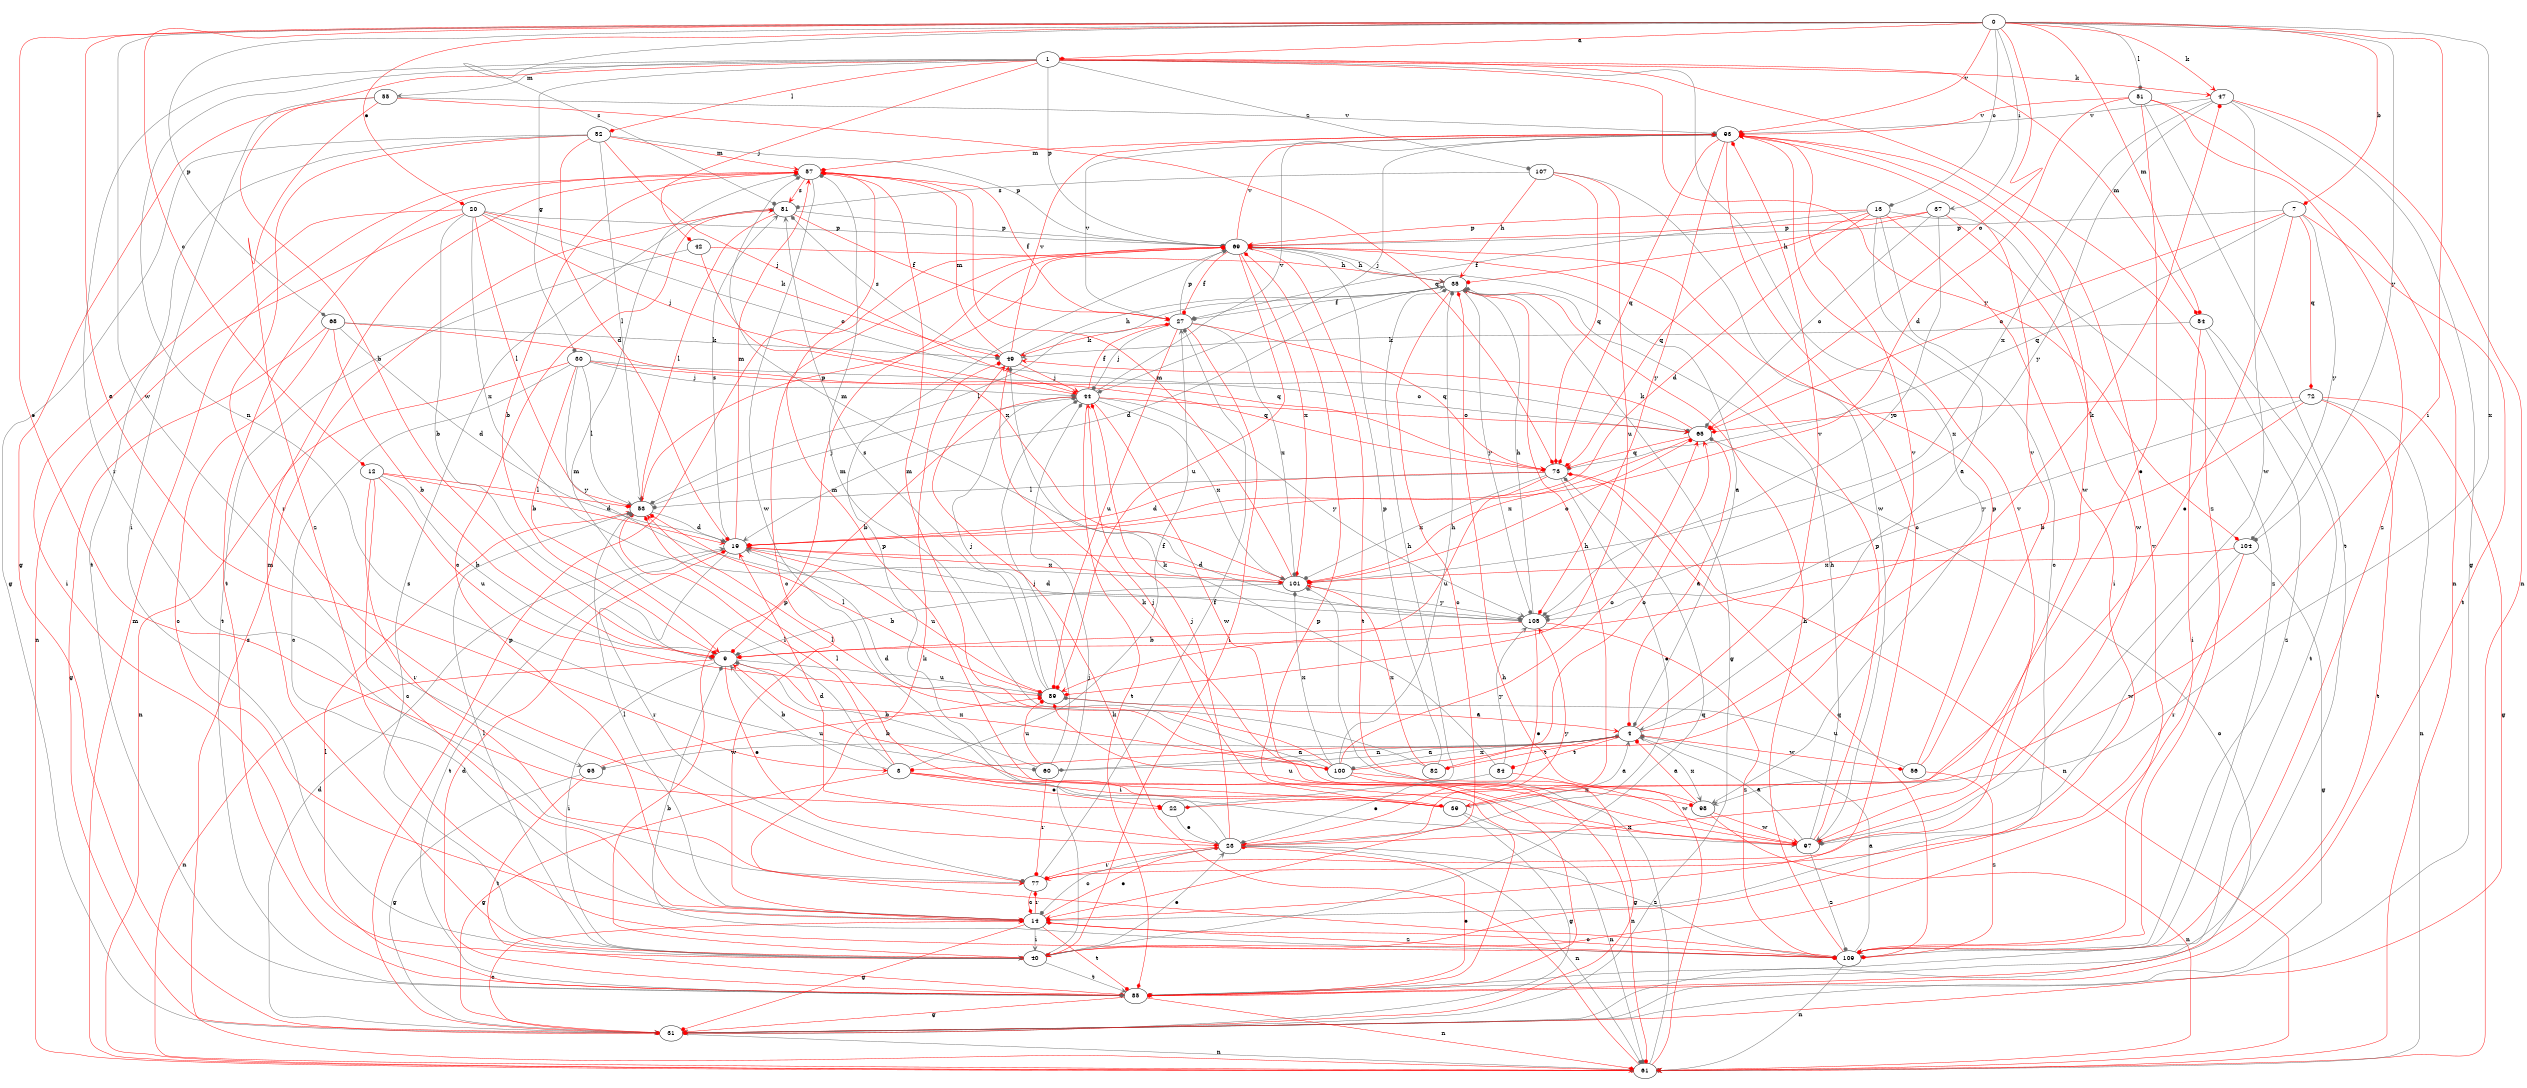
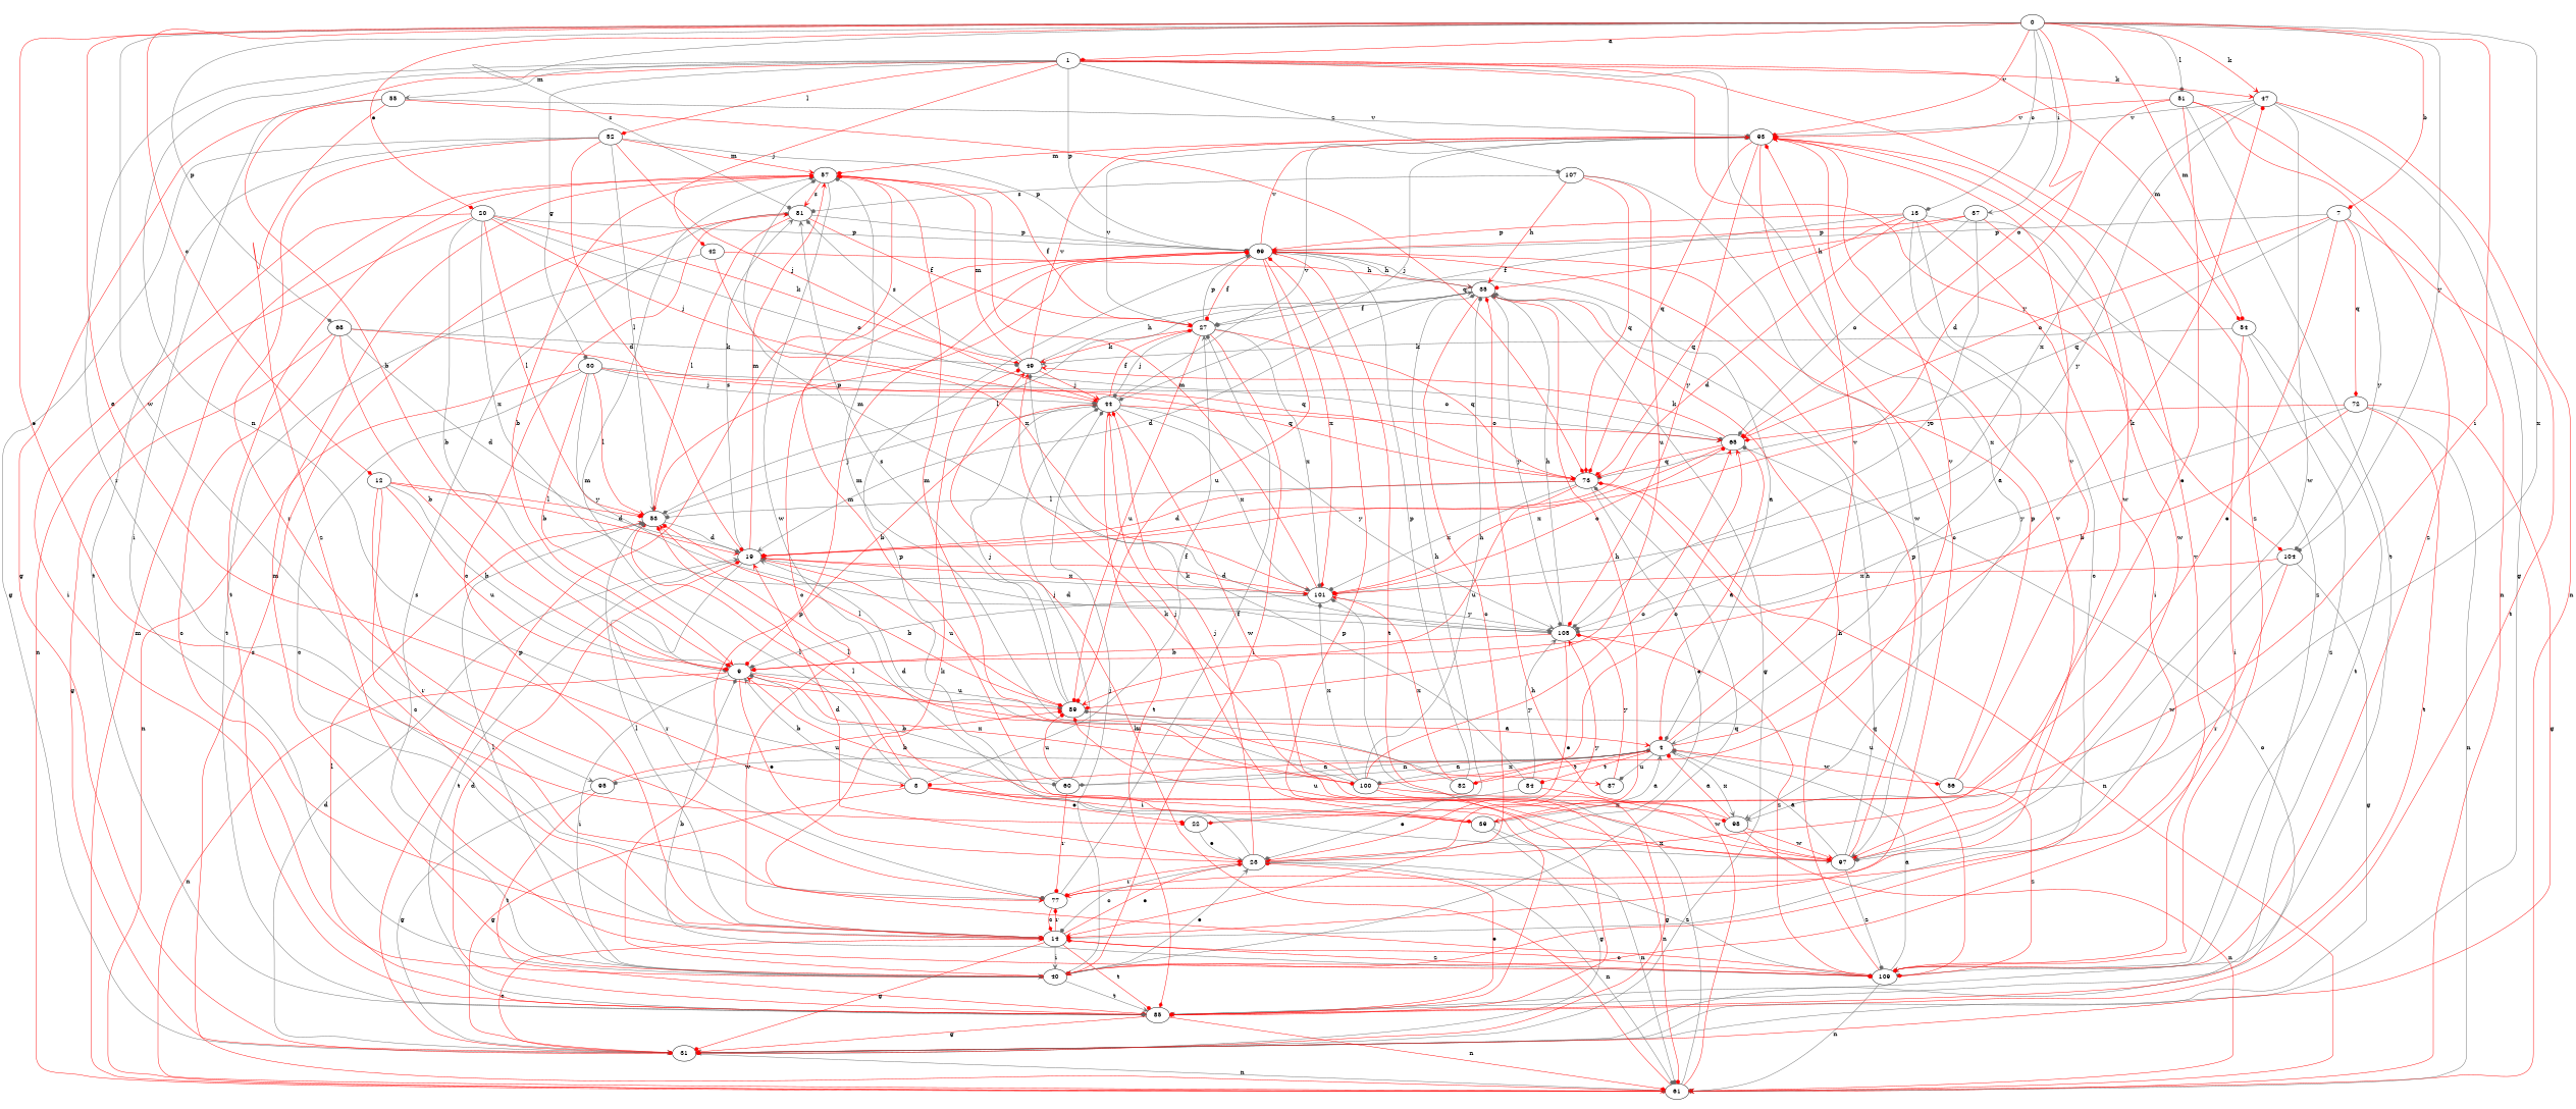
  strict digraph {
    edge [arrowhead=diamond color=red]
    0
    1
    3
    7
    12
    13
    20
    22
    37
    39
    47
    51
    54
    65
    68
    81
    93
    95
    98
    104
    9
    30
    42
    52
    55
    60
    69
    77
    107
    109
    27
    31
    53
    57
    72
    73
    85
    89
    19
    14
    4
    40
    61
    101
    44
    49
    23
    35
    105
    97
+   87
    100
    82
    84
    n55 [label=56]
    0 -> 1 [label=a]
    0 -> 3 [arrowhead=vee label=a]
    0 -> 7 [label=b]
    0 -> 12 [label=c]
    0 -> 13 [color=gray40 label=c]
    0 -> 20 [label=e]
    0 -> 22 [arrowhead=dot label=e]
    0 -> 37 [arrowhead=vee color=gray40 label=i]
    0 -> 39 [arrowhead=vee label=i]
    0 -> 47 [arrowhead=vee label=k]
    0 -> 51 [arrowhead=dot color=gray40 label=l]
    0 -> 54 [arrowhead=dot label=m]
    0 -> 65 [arrowhead=dot label=o]
    0 -> 68 [color=gray40 label=p]
    0 -> 81 [arrowhead=dot color=gray40 label=s]
    0 -> 93 [arrowhead=dot label=v]
    0 -> 95 [arrowhead=vee color=gray40 label=w]
    0 -> 98 [arrowhead=vee color=gray40 label=x]
    0 -> 104 [arrowhead=dot color=gray40 label=y]
    1 -> 47 [arrowhead=vee label=k]
    1 -> 54 [label=m]
    1 -> 98 [arrowhead=vee color=gray40 label=x]
    1 -> 104 [label=y]
    1 -> 9 [label=b]
    1 -> 30 [arrowhead=dot color=gray40 label=g]
    1 -> 42 [label=j]
    1 -> 52 [label=l]
    1 -> 55 [arrowhead=vee color=gray40 label=m]
    1 -> 60 [arrowhead=dot color=gray40 label=n]
    1 -> 69 [color=gray40 label=p]
    1 -> 77 [arrowhead=vee color=gray40 label=r]
    1 -> 107 [arrowhead=dot color=gray40 label=z]
    1 -> 109 [arrowhead=vee label=z]
    3 -> 22 [label=e]
    3 -> 39 [label=i]
    3 -> 98 [arrowhead=dot label=x]
    3 -> 9 [arrowhead=vee color=gray40 label=b]
    3 -> 27 [arrowhead=vee color=gray40 label=f]
    3 -> 31 [arrowhead=vee label=g]
    3 -> 53 [arrowhead=dot label=l]
    3 -> 57 [color=gray40 label=m]
    7 -> 22 [label=e]
    7 -> 65 [arrowhead=vee label=o]
    7 -> 104 [arrowhead=dot color=gray40 label=y]
    7 -> 69 [arrowhead=vee color=gray40 label=p]
    7 -> 72 [label=q]
    7 -> 73 [arrowhead=dot color=gray40 label=q]
    7 -> 85 [arrowhead=dot label=t]
    12 -> 9 [color=gray40 label=b]
    12 -> 77 [arrowhead=vee label=r]
    12 -> 53 [label=l]
    12 -> 89 [arrowhead=dot label=u]
    12 -> 19 [arrowhead=vee label=d]
    12 -> 14 [label=c]
    13 -> 69 [arrowhead=vee label=p]
    13 -> 109 [arrowhead=vee color=gray40 label=z]
    13 -> 27 [color=gray40 label=f]
    13 -> 73 [label=q]
    13 -> 19 [label=d]
    13 -> 14 [arrowhead=dot color=gray40 label=c]
    13 -> 4 [arrowhead=vee color=gray40 label=a]
    13 -> 40 [arrowhead=dot label=i]
    20 -> 65 [arrowhead=dot color=gray40 label=o]
    20 -> 9 [color=gray40 label=b]
    20 -> 69 [arrowhead=dot color=gray40 label=p]
    20 -> 53 [arrowhead=dot label=l]
    20 -> 40 [arrowhead=dot label=i]
    20 -> 61 [arrowhead=dot label=n]
    20 -> 101 [color=gray40 label=x]
    20 -> 44 [arrowhead=vee label=j]
    20 -> 49 [label=k]
    22 -> 23 [arrowhead=vee color=gray40 label=e]
    22 -> 35 [color=gray40 label=h]
    37 -> 65 [color=gray40 label=o]
    37 -> 69 [arrowhead=dot label=p]
    37 -> 35 [arrowhead=dot label=h]
    37 -> 105 [color=gray40 label=y]
    37 -> 97 [arrowhead=dot label=w]
    39 -> 31 [color=gray40 label=g]
    39 -> 53 [label=l]
    39 -> 57 [arrowhead=vee label=m]
    39 -> 4 [arrowhead=vee color=gray40 label=a]
    39 -> 61 [arrowhead=dot color=gray40 label=n]
    39 -> 44 [arrowhead=vee label=j]
    39 -> 35 [arrowhead=vee label=h]
    47 -> 93 [arrowhead=vee color=gray40 label=v]
    47 -> 31 [arrowhead=vee color=gray40 label=g]
    47 -> 61 [arrowhead=vee label=n]
    47 -> 101 [arrowhead=dot color=gray40 label=x]
    47 -> 105 [color=gray40 label=y]
    47 -> 97 [arrowhead=vee color=gray40 label=w]
    51 -> 93 [label=v]
    51 -> 109 [arrowhead=dot label=z]
    51 -> 85 [color=gray40 label=t]
    51 -> 19 [label=d]
    51 -> 61 [arrowhead=dot label=n]
    51 -> 23 [arrowhead=vee label=e]
    54 -> 109 [arrowhead=dot color=gray40 label=z]
    54 -> 85 [color=gray40 label=t]
    54 -> 40 [arrowhead=vee label=i]
    54 -> 49 [arrowhead=vee color=gray40 label=k]
    65 -> 73 [arrowhead=vee label=q]
    65 -> 4 [arrowhead=dot label=a]
    65 -> 101 [arrowhead=dot label=x]
    65 -> 49 [arrowhead=vee label=k]
    68 -> 9 [arrowhead=dot label=b]
    68 -> 31 [label=g]
    68 -> 73 [arrowhead=vee label=q]
    68 -> 19 [arrowhead=vee color=gray40 label=d]
    68 -> 14 [arrowhead=dot label=c]
    68 -> 49 [arrowhead=dot color=gray40 label=k]
    81 -> 69 [arrowhead=dot color=gray40 label=p]
    81 -> 27 [arrowhead=vee label=f]
    81 -> 53 [label=l]
    81 -> 14 [arrowhead=vee label=c]
    93 -> 57 [label=m]
    93 -> 73 [label=q]
    93 -> 14 [arrowhead=dot label=c]
    93 -> 44 [color=gray40 label=j]
    93 -> 105 [label=y]
    93 -> 97 [label=w]
    95 -> 31 [arrowhead=vee color=gray40 label=g]
    95 -> 85 [label=t]
    95 -> 89 [arrowhead=dot label=u]
    98 -> 9 [arrowhead=vee label=b]
    98 -> 4 [arrowhead=dot label=a]
    98 -> 61 [arrowhead=dot label=n]
    98 -> 97 [arrowhead=vee label=w]
    104 -> 77 [arrowhead=vee label=r]
    104 -> 31 [arrowhead=vee color=gray40 label=g]
    104 -> 101 [label=x]
    104 -> 97 [color=gray40 label=w]
    9 -> 89 [arrowhead=dot color=gray40 label=u]
    9 -> 40 [arrowhead=vee color=gray40 label=i]
    9 -> 61 [arrowhead=vee label=n]
    9 -> 23 [label=e]
+   9 -> 87 [arrowhead=vee label=u]
    9 -> 100 [arrowhead=dot label=x]
    30 -> 65 [arrowhead=vee color=gray40 label=o]
    30 -> 9 [arrowhead=vee label=b]
-   30 -> 53 [arrowhead=vee color=gray40 label=l]
+   30 -> 53 [arrowhead=vee label=l]
    30 -> 73 [arrowhead=dot label=q]
    30 -> 14 [color=gray40 label=c]
    30 -> 61 [arrowhead=dot label=n]
    30 -> 44 [color=gray40 label=j]
    30 -> 105 [arrowhead=dot color=gray40 label=y]
    42 -> 85 [color=gray40 label=t]
    42 -> 101 [arrowhead=vee label=x]
    42 -> 35 [arrowhead=vee label=h]
    52 -> 69 [color=gray40 label=p]
    52 -> 77 [arrowhead=dot label=r]
    52 -> 31 [color=gray40 label=g]
    52 -> 53 [arrowhead=vee color=gray40 label=l]
    52 -> 57 [arrowhead=vee label=m]
    52 -> 85 [color=gray40 label=t]
    52 -> 19 [arrowhead=dot label=d]
    52 -> 44 [arrowhead=vee label=j]
    55 -> 93 [arrowhead=dot color=gray40 label=v]
    55 -> 109 [arrowhead=dot label=z]
    55 -> 31 [arrowhead=dot label=g]
    55 -> 73 [label=q]
    55 -> 40 [arrowhead=vee color=gray40 label=i]
    60 -> 9 [arrowhead=dot color=gray40 label=b]
    60 -> 77 [arrowhead=dot label=r]
    60 -> 89 [arrowhead=dot label=u]
    60 -> 4 [arrowhead=dot color=gray40 label=a]
    60 -> 44 [color=gray40 label=j]
    69 -> 93 [label=v]
    69 -> 27 [arrowhead=dot label=f]
    69 -> 85 [arrowhead=dot label=t]
    69 -> 89 [arrowhead=dot label=u]
    69 -> 14 [arrowhead=dot label=c]
    69 -> 4 [color=gray40 label=a]
    69 -> 101 [label=x]
    69 -> 35 [arrowhead=vee color=gray40 label=h]
    77 -> 93 [arrowhead=vee label=v]
    77 -> 27 [arrowhead=dot color=gray40 label=f]
    77 -> 14 [label=c]
    107 -> 81 [arrowhead=dot color=gray40 label=s]
    107 -> 73 [label=q]
    107 -> 89 [label=u]
    107 -> 35 [arrowhead=vee label=h]
    107 -> 97 [arrowhead=vee color=gray40 label=w]
    109 -> 93 [arrowhead=dot label=v]
    109 -> 9 [color=gray40 label=b]
    109 -> 73 [label=q]
    109 -> 14 [label=c]
    109 -> 4 [arrowhead=dot color=gray40 label=a]
    109 -> 61 [arrowhead=vee color=gray40 label=n]
    109 -> 49 [arrowhead=dot label=k]
    109 -> 35 [arrowhead=dot label=h]
    27 -> 93 [arrowhead=dot color=gray40 label=v]
    27 -> 69 [arrowhead=dot color=gray40 label=p]
    27 -> 73 [arrowhead=vee label=q]
    27 -> 89 [arrowhead=dot label=u]
    27 -> 40 [arrowhead=vee label=i]
    27 -> 101 [arrowhead=dot color=gray40 label=x]
    27 -> 44 [arrowhead=dot color=gray40 label=j]
    27 -> 49 [arrowhead=vee label=k]
    31 -> 65 [arrowhead=dot color=gray40 label=o]
    31 -> 69 [arrowhead=dot label=p]
    31 -> 19 [arrowhead=vee color=gray40 label=d]
    31 -> 14 [arrowhead=vee label=c]
    31 -> 61 [arrowhead=dot color=gray40 label=n]
    53 -> 69 [arrowhead=dot label=p]
    53 -> 19 [color=gray40 label=d]
    53 -> 44 [color=gray40 label=j]
    57 -> 81 [arrowhead=vee label=s]
    57 -> 9 [label=b]
    57 -> 27 [arrowhead=dot label=f]
    57 -> 85 [label=t]
    57 -> 97 [arrowhead=vee color=gray40 label=w]
    72 -> 65 [label=o]
    72 -> 9 [label=b]
    72 -> 31 [arrowhead=dot label=g]
    72 -> 85 [arrowhead=vee label=t]
    72 -> 61 [arrowhead=dot color=gray40 label=n]
    72 -> 105 [arrowhead=dot color=gray40 label=y]
    73 -> 53 [arrowhead=dot color=gray40 label=l]
    73 -> 89 [arrowhead=vee label=u]
    73 -> 19 [arrowhead=dot label=d]
    73 -> 61 [arrowhead=vee label=n]
    73 -> 101 [arrowhead=dot color=gray40 label=x]
    73 -> 23 [arrowhead=vee color=gray40 label=e]
    85 -> 69 [label=p]
    85 -> 31 [arrowhead=vee label=g]
    85 -> 53 [arrowhead=vee label=l]
    85 -> 19 [label=d]
    85 -> 61 [label=n]
    85 -> 23 [arrowhead=dot label=e]
    89 -> 81 [arrowhead=vee color=gray40 label=s]
    89 -> 53 [label=l]
    89 -> 4 [arrowhead=vee label=a]
    89 -> 44 [arrowhead=dot color=gray40 label=j]
    19 -> 81 [arrowhead=vee color=gray40 label=s]
    19 -> 77 [arrowhead=dot color=gray40 label=r]
    19 -> 57 [arrowhead=vee label=m]
    19 -> 85 [color=gray40 label=t]
    19 -> 89 [label=u]
    19 -> 101 [arrowhead=vee label=x]
    14 -> 77 [label=r]
    14 -> 109 [label=z]
    14 -> 31 [arrowhead=dot label=g]
    14 -> 53 [arrowhead=dot color=gray40 label=l]
    14 -> 85 [arrowhead=dot label=t]
    14 -> 40 [arrowhead=vee color=gray40 label=i]
    14 -> 23 [label=e]
    4 -> 3 [arrowhead=dot label=a]
    4 -> 47 [arrowhead=dot label=k]
    4 -> 93 [label=v]
    4 -> 95 [arrowhead=dot color=gray40 label=w]
    4 -> 98 [arrowhead=vee color=gray40 label=x]
    4 -> 60 [color=gray40 label=n]
+   4 -> 87 [color=gray40 label=u]
    4 -> 100 [arrowhead=dot color=gray40 label=x]
    4 -> 82 [label=t]
    4 -> 84 [arrowhead=dot label=t]
    4 -> n55 [label=w]
    40 -> 81 [arrowhead=dot color=gray40 label=s]
    40 -> 69 [arrowhead=dot label=p]
    40 -> 53 [color=gray40 label=l]
    40 -> 57 [arrowhead=dot label=m]
    40 -> 73 [color=gray40 label=q]
    40 -> 85 [arrowhead=vee color=gray40 label=t]
    40 -> 44 [color=gray40 label=j]
    40 -> 23 [arrowhead=vee color=gray40 label=e]
    61 -> 81 [arrowhead=vee label=s]
    61 -> 57 [arrowhead=dot label=m]
    61 -> 101 [color=gray40 label=x]
    61 -> 49 [arrowhead=vee label=k]
    61 -> 35 [label=h]
    101 -> 65 [arrowhead=dot label=o]
    101 -> 9 [color=gray40 label=b]
    101 -> 57 [label=m]
    101 -> 19 [label=d]
    101 -> 105 [color=gray40 label=y]
    44 -> 65 [arrowhead=vee label=o]
    44 -> 93 [color=gray40 label=v]
    44 -> 9 [arrowhead=dot label=b]
    44 -> 27 [label=f]
    44 -> 85 [label=t]
    44 -> 101 [color=gray40 label=x]
    44 -> 105 [arrowhead=vee color=gray40 label=y]
    44 -> 97 [arrowhead=vee label=w]
    49 -> 81 [color=gray40 label=s]
    49 -> 93 [arrowhead=vee label=v]
    49 -> 57 [label=m]
    49 -> 44 [arrowhead=vee label=j]
    49 -> 35 [arrowhead=vee color=gray40 label=h]
    23 -> 69 [arrowhead=vee color=gray40 label=p]
    23 -> 77 [arrowhead=dot label=r]
    23 -> 109 [arrowhead=dot color=gray40 label=z]
    23 -> 19 [arrowhead=vee label=d]
    23 -> 14 [arrowhead=dot color=gray40 label=c]
    23 -> 61 [arrowhead=dot color=gray40 label=n]
    23 -> 44 [label=j]
    23 -> 105 [arrowhead=vee label=y]
    35 -> 27 [color=gray40 label=f]
    35 -> 31 [arrowhead=vee color=gray40 label=g]
    35 -> 53 [color=gray40 label=l]
    35 -> 19 [arrowhead=vee color=gray40 label=d]
    35 -> 14 [arrowhead=vee label=c]
    35 -> 105 [arrowhead=dot color=gray40 label=y]
    105 -> 9 [arrowhead=vee label=b]
    105 -> 109 [arrowhead=dot label=z]
    105 -> 57 [color=gray40 label=m]
    105 -> 19 [arrowhead=vee color=gray40 label=d]
    105 -> 23 [label=e]
    105 -> 35 [color=gray40 label=h]
    97 -> 69 [arrowhead=dot label=p]
    97 -> 109 [arrowhead=dot color=gray40 label=z]
    97 -> 89 [label=u]
    97 -> 4 [arrowhead=vee color=gray40 label=a]
    97 -> 49 [arrowhead=vee label=k]
    97 -> 35 [arrowhead=dot color=gray40 label=h]
+   87 -> 105 [label=y]
    100 -> 65 [arrowhead=vee label=o]
    100 -> 93 [arrowhead=dot label=v]
    100 -> 53 [arrowhead=vee label=l]
    100 -> 57 [label=m]
    100 -> 19 [arrowhead=vee color=gray40 label=d]
    100 -> 61 [arrowhead=dot label=n]
    100 -> 101 [color=gray40 label=x]
    100 -> 35 [arrowhead=dot color=gray40 label=h]
    100 -> 97 [label=w]
    82 -> 65 [arrowhead=vee label=o]
    82 -> 69 [arrowhead=vee color=gray40 label=p]
    82 -> 57 [arrowhead=dot color=gray40 label=m]
    82 -> 101 [arrowhead=vee label=x]
    84 -> 31 [label=g]
    84 -> 49 [color=gray40 label=k]
    84 -> 23 [color=gray40 label=e]
    84 -> 105 [arrowhead=vee color=gray40 label=y]
    n55 -> 93 [arrowhead=vee label=v]
    n55 -> 69 [arrowhead=vee label=p]
    n55 -> 109 [label=z]
    n55 -> 89 [arrowhead=dot color=gray40 label=u]
  }
